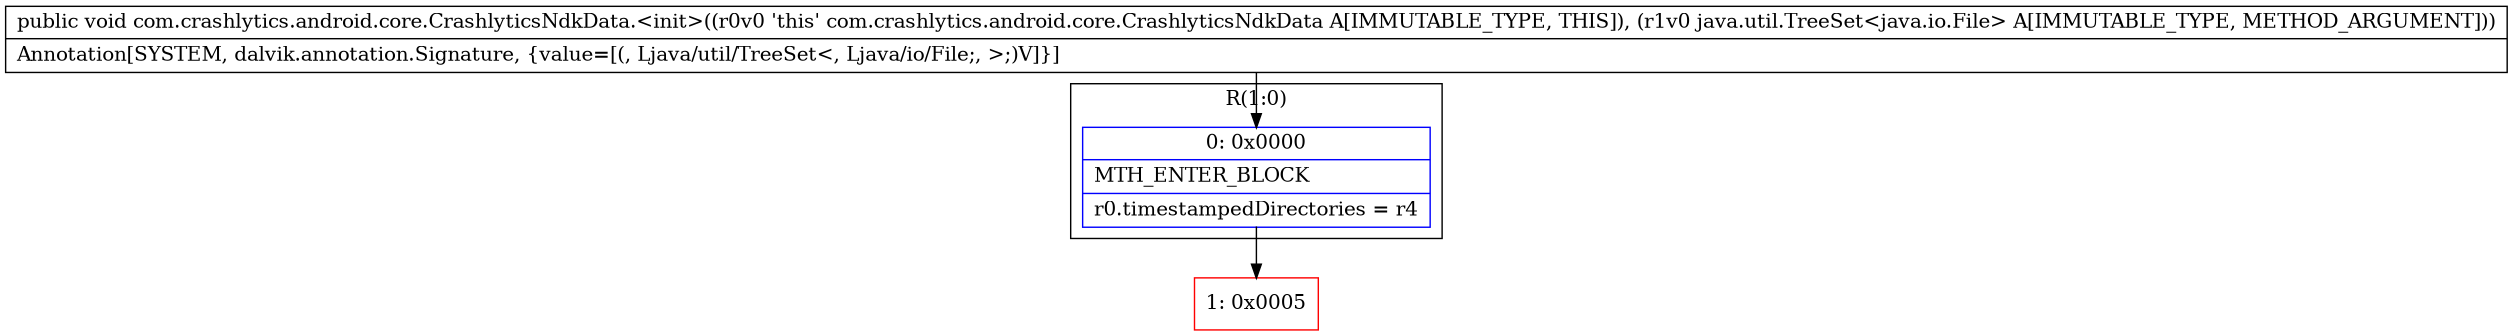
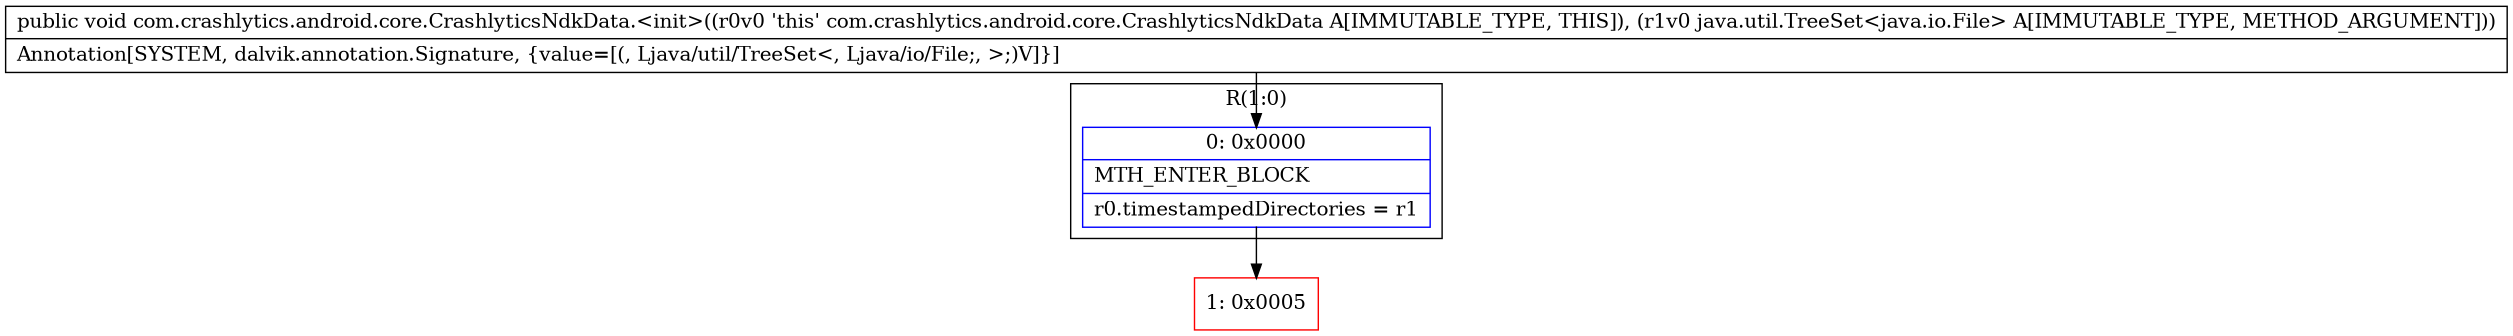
  digraph {
    node [shape=record]
-   n1 [color=blue label="{0\:\ 0x0000|MTH_ENTER_BLOCK\l|r0.timestampedDirectories = r4\l}"]
+   n1 [color=blue label="{0\:\ 0x0000|MTH_ENTER_BLOCK\l|r0.timestampedDirectories = r1\l}"]
    n2 [color=red label="{1\:\ 0x0005}"]
    n3 [label="{public void com.crashlytics.android.core.CrashlyticsNdkData.\<init\>((r0v0 'this' com.crashlytics.android.core.CrashlyticsNdkData A[IMMUTABLE_TYPE, THIS]), (r1v0 java.util.TreeSet\<java.io.File\> A[IMMUTABLE_TYPE, METHOD_ARGUMENT]))  | Annotation[SYSTEM, dalvik.annotation.Signature, \{value=[(, Ljava\/util\/TreeSet\<, Ljava\/io\/File;, \>;)V]\}]\l}"]
    subgraph cluster_1 {
      label="R(1:0)"
      n1
    }
    n1 -> n2
    n3 -> n1
  }
